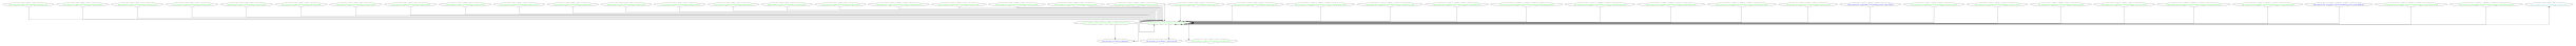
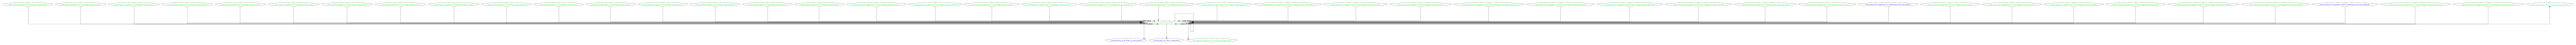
  digraph {
    concentrate=true
    fontname="Source Code Pro"
    rankdir=TB
    ranksep=2.0
    splines=ortho
    node [fontcolor=green fontname="Source Code Pro"]
    edge [fontname="Source Code Pro"]
    "com.shutterfly.apps.EnvelopeServicesStation$19"
    "com.shutterfly.db.model.LTStationType" [fontcolor=blue]
    n3 [fontcolor=blue label="com.shutterfly.apps.SflyBatcher"]
    "com.shutterfly.apps.EnvelopeServicesStation$21"
    "com.shutterfly.apps.EnvelopeServicesStation$2"
    "com.shutterfly.apps.EnvelopeServicesStation$20"
    "com.shutterfly.apps.EnvelopeServicesStation$22"
    "com.shutterfly.apps.EnvelopeServicesStation$23"
    "com.shutterfly.apps.EnvelopeServicesStation$24"
    "com.shutterfly.apps.EnvelopeServicesStation$25"
    "com.shutterfly.apps.EnvelopeServicesStation$26"
    "com.shutterfly.apps.EnvelopeServicesStation$27"
    "com.shutterfly.apps.EnvelopeServicesStation$28"
    "com.shutterfly.apps.EnvelopeServicesStation$3"
    "com.shutterfly.apps.EnvelopeServicesStation$4"
    "com.shutterfly.apps.EnvelopeServicesStation$5"
    "com.shutterfly.apps.EnvelopeServicesStation$6"
    "com.shutterfly.apps.EnvelopeServicesStation$7"
    "com.shutterfly.apps.EnvelopeServicesStation$8"
    "com.shutterfly.apps.EnvelopeServicesStation$9"
    "com.shutterfly.apps.EnvelopeServicesStation$Constraint"
    "com.shutterfly.envelopes.EnvelopeServicesPrinter"
    "com.shutterfly.envelopes.EnvelopeServicesPrinter$1"
    "com.shutterfly.envelopes.EnvelopeServicesPrinter$2"
    "com.shutterfly.envelopes.EnvelopeServicesPrinter$3$1"
    "com.shutterfly.envelopes.EnvelopeServicesPrinter$3"
    "com.shutterfly.envelopes.EnvelopeServicesPrinter$4"
    "com.shutterfly.envelopes.EnvelopeServicesPrinter$EnvelopeType"
    "com.shutterfly.envelopes.EnvelopeServicesPrinter$GetThread"
    "com.shutterfly.envelopes.EnvelopeServicesPrinter$PRAUnit"
    "com.shutterfly.envelopes.EnvelopeServicesPrinter$SflyBatcher$1$1"
    "com.shutterfly.envelopes.EnvelopeServicesPrinter$SflyBatcher$1"
    "com.shutterfly.envelopes.EnvelopeServicesPrinter$SflyBatcher"
    "com.shutterfly.envelopes.EnvelopeServicesPrinter$TPPreFetcher"
    n35 [label="com.envelopes.envelopes.EnvelopeServicesPrinterInterface"]
    "com.shutterfly.envelopes.XJetEnvelopeServicesPrinter"
    "com.shutterfly.envelopes.EnvelopeServicesPrinter$3$1$1" [fontcolor=blue]
    "com.shutterfly.envelopes.XJetEnvelopeServicesPrinter$1"
    "com.shutterfly.envelopes.XJetEnvelopeServicesPrinter$2"
    "com.shutterfly.envelopes.XJetEnvelopeServicesPrinter$3"
    "com.shutterfly.envelopes.XJetEnvelopeServicesPrinter$4"
    "com.shutterfly.envelopes.XJetEnvelopeServicesPrinter$EnvelopeType"
    "com.shutterfly.envelopes.XJetEnvelopeServicesPrinter$GetThread"
    "com.shutterfly.envelopes.XJetEnvelopeServicesPrinter$PRAUnit" [fontcolor=blue]
    "com.shutterfly.envelopes.XJetEnvelopeServicesPrinter$SflyBatcher"
    "com.shutterfly.envelopes.XJetEnvelopeServicesPrinter$TPPreFetcher"
    n47 [fontcolor=turquoise label="com.shutterfly.com.EnvelopeServicesStation"]
    "com.shutterfly.apps.EnvelopeServicesStation$19" -> "com.shutterfly.apps.EnvelopeServicesStation$19"
    "com.shutterfly.apps.EnvelopeServicesStation$19" -> "com.shutterfly.db.model.LTStationType"
    "com.shutterfly.apps.EnvelopeServicesStation$19" -> n3
    "com.shutterfly.apps.EnvelopeServicesStation$19" -> "com.shutterfly.apps.EnvelopeServicesStation$21"
    "com.shutterfly.apps.EnvelopeServicesStation$2" -> "com.shutterfly.apps.EnvelopeServicesStation$19"
    "com.shutterfly.apps.EnvelopeServicesStation$20" -> "com.shutterfly.apps.EnvelopeServicesStation$19"
    "com.shutterfly.apps.EnvelopeServicesStation$22" -> "com.shutterfly.apps.EnvelopeServicesStation$19"
    "com.shutterfly.apps.EnvelopeServicesStation$23" -> "com.shutterfly.apps.EnvelopeServicesStation$19"
    "com.shutterfly.apps.EnvelopeServicesStation$24" -> "com.shutterfly.apps.EnvelopeServicesStation$19"
    "com.shutterfly.apps.EnvelopeServicesStation$25" -> "com.shutterfly.apps.EnvelopeServicesStation$19"
    "com.shutterfly.apps.EnvelopeServicesStation$26" -> "com.shutterfly.apps.EnvelopeServicesStation$19"
    "com.shutterfly.apps.EnvelopeServicesStation$27" -> "com.shutterfly.apps.EnvelopeServicesStation$19"
    "com.shutterfly.apps.EnvelopeServicesStation$28" -> "com.shutterfly.apps.EnvelopeServicesStation$19"
    "com.shutterfly.apps.EnvelopeServicesStation$3" -> "com.shutterfly.apps.EnvelopeServicesStation$19"
    "com.shutterfly.apps.EnvelopeServicesStation$4" -> "com.shutterfly.apps.EnvelopeServicesStation$19"
    "com.shutterfly.apps.EnvelopeServicesStation$5" -> "com.shutterfly.apps.EnvelopeServicesStation$19"
    "com.shutterfly.apps.EnvelopeServicesStation$6" -> "com.shutterfly.apps.EnvelopeServicesStation$19"
    "com.shutterfly.apps.EnvelopeServicesStation$7" -> "com.shutterfly.apps.EnvelopeServicesStation$19"
    "com.shutterfly.apps.EnvelopeServicesStation$8" -> "com.shutterfly.apps.EnvelopeServicesStation$19"
    "com.shutterfly.apps.EnvelopeServicesStation$9" -> "com.shutterfly.apps.EnvelopeServicesStation$19"
    "com.shutterfly.apps.EnvelopeServicesStation$Constraint" -> "com.shutterfly.apps.EnvelopeServicesStation$19"
    "com.shutterfly.envelopes.EnvelopeServicesPrinter" -> "com.shutterfly.apps.EnvelopeServicesStation$19"
    "com.shutterfly.envelopes.EnvelopeServicesPrinter$1" -> "com.shutterfly.apps.EnvelopeServicesStation$19"
    "com.shutterfly.envelopes.EnvelopeServicesPrinter$2" -> "com.shutterfly.apps.EnvelopeServicesStation$19"
    "com.shutterfly.envelopes.EnvelopeServicesPrinter$3$1" -> "com.shutterfly.apps.EnvelopeServicesStation$19"
    "com.shutterfly.envelopes.EnvelopeServicesPrinter$3" -> "com.shutterfly.apps.EnvelopeServicesStation$19"
    "com.shutterfly.envelopes.EnvelopeServicesPrinter$4" -> "com.shutterfly.apps.EnvelopeServicesStation$19"
    "com.shutterfly.envelopes.EnvelopeServicesPrinter$EnvelopeType" -> "com.shutterfly.apps.EnvelopeServicesStation$19"
    "com.shutterfly.envelopes.EnvelopeServicesPrinter$GetThread" -> "com.shutterfly.apps.EnvelopeServicesStation$19"
    "com.shutterfly.envelopes.EnvelopeServicesPrinter$PRAUnit" -> "com.shutterfly.apps.EnvelopeServicesStation$19"
    "com.shutterfly.envelopes.EnvelopeServicesPrinter$SflyBatcher$1$1" -> "com.shutterfly.apps.EnvelopeServicesStation$19"
    "com.shutterfly.envelopes.EnvelopeServicesPrinter$SflyBatcher$1" -> "com.shutterfly.apps.EnvelopeServicesStation$19"
    "com.shutterfly.envelopes.EnvelopeServicesPrinter$SflyBatcher" -> "com.shutterfly.apps.EnvelopeServicesStation$19"
    "com.shutterfly.envelopes.EnvelopeServicesPrinter$TPPreFetcher" -> "com.shutterfly.apps.EnvelopeServicesStation$19"
-   n35 -> n3
+   n35 -> "com.shutterfly.apps.EnvelopeServicesStation$19"
    "com.shutterfly.envelopes.XJetEnvelopeServicesPrinter" -> "com.shutterfly.apps.EnvelopeServicesStation$19"
    "com.shutterfly.envelopes.EnvelopeServicesPrinter$3$1$1" -> "com.shutterfly.apps.EnvelopeServicesStation$19"
    "com.shutterfly.envelopes.XJetEnvelopeServicesPrinter$1" -> "com.shutterfly.apps.EnvelopeServicesStation$19"
    "com.shutterfly.envelopes.XJetEnvelopeServicesPrinter$2" -> "com.shutterfly.apps.EnvelopeServicesStation$19"
    "com.shutterfly.envelopes.XJetEnvelopeServicesPrinter$3" -> "com.shutterfly.apps.EnvelopeServicesStation$19"
    "com.shutterfly.envelopes.XJetEnvelopeServicesPrinter$4" -> "com.shutterfly.apps.EnvelopeServicesStation$19"
    "com.shutterfly.envelopes.XJetEnvelopeServicesPrinter$EnvelopeType" -> "com.shutterfly.apps.EnvelopeServicesStation$19"
    "com.shutterfly.envelopes.XJetEnvelopeServicesPrinter$GetThread" -> "com.shutterfly.apps.EnvelopeServicesStation$19"
    "com.shutterfly.envelopes.XJetEnvelopeServicesPrinter$PRAUnit" -> "com.shutterfly.apps.EnvelopeServicesStation$19"
    "com.shutterfly.envelopes.XJetEnvelopeServicesPrinter$SflyBatcher" -> "com.shutterfly.apps.EnvelopeServicesStation$19"
    "com.shutterfly.envelopes.XJetEnvelopeServicesPrinter$TPPreFetcher" -> "com.shutterfly.apps.EnvelopeServicesStation$19"
    n47 -> "com.shutterfly.apps.EnvelopeServicesStation$19" [dir=both]
  }
